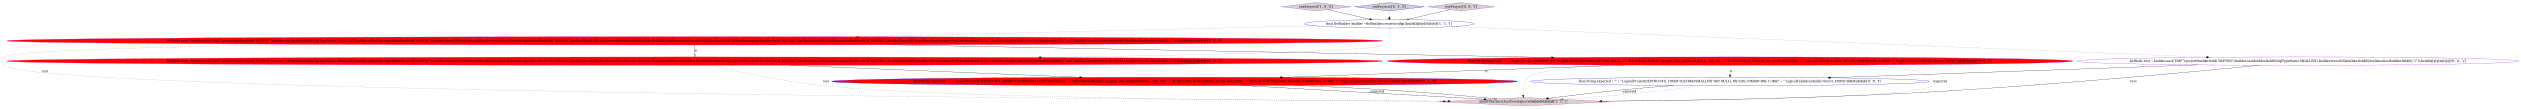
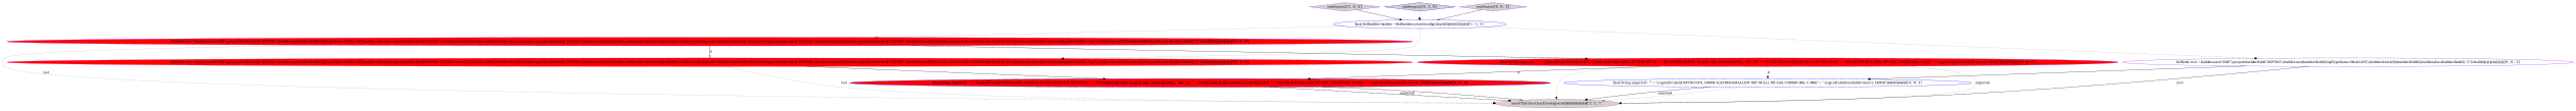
  digraph {
    fontname="Noto Serif"
    node [color=purple fillcolor=red fontname="Noto Serif" shape=ellipse style=filled]
    edge [arrowhead=diamond fontname="Noto Serif" style=solid]
    n1 [color=blue fillcolor=white label="final RelBuilder builder = RelBuilder.create(config().build())@@@3@@@['1', '1', '1']"]
    n2 [color=deeppink label="RelNode root = builder.scan(\"EMP\").project(builder.field(\"DEPTNO\"),builder.cast(builder.field(6),SqlTypeName.SMALLINT),builder.or(builder.equals(builder.field(\"DEPTNO\"),builder.literal(20)),builder.and(builder.literal(null),builder.equals(builder.field(\"DEPTNO\"),builder.literal(10)),builder.and(builder.isNull(builder.field(6)),builder.not(builder.isNotNull(builder.field(5))))),builder.equals(builder.field(\"DEPTNO\"),builder.literal(20)),builder.equals(builder.field(\"DEPTNO\"),builder.literal(30))),builder.alias(builder.isNull(builder.field(2)),\"n2\"),builder.alias(builder.isNotNull(builder.field(3)),\"nn2\"),builder.literal(20),builder.field(6),builder.alias(builder.field(6),\"C\")).build()@@@4@@@['0', '1', '0']"]
    n3 [fillcolor=white label="RelNode root = builder.scan(\"EMP\").project(builder.field(\"DEPTNO\"),builder.cast(builder.field(6),SqlTypeName.SMALLINT),builder.literal(20),builder.field(6),builder.alias(builder.field(6),\"C\")).build()@@@4@@@['0', '0', '1']"]
    n4 [label="RelNode root = builder.scan(\"EMP\").project(builder.field(\"DEPTNO\"),builder.cast(builder.field(6),SqlTypeName.SMALLINT),builder.or(builder.equals(builder.field(\"DEPTNO\"),builder.literal(20)),builder.and(builder.literal(null),builder.equals(builder.field(\"DEPTNO\"),builder.literal(10)),builder.and(builder.isNull(builder.field(6)),builder.not(builder.isNotNull(builder.field(7))))),builder.equals(builder.field(\"DEPTNO\"),builder.literal(20)),builder.equals(builder.field(\"DEPTNO\"),builder.literal(30))),builder.alias(builder.isNull(builder.field(2)),\"n2\"),builder.alias(builder.isNotNull(builder.field(3)),\"nn2\"),builder.literal(20),builder.field(6),builder.alias(builder.field(6),\"C\")).build()@@@4@@@['1', '0', '0']"]
-   n5 [color=deeppink fillcolor=lightgray label="assertThat(root,hasTree(expected))@@@6@@@['1', '1', '1']" shape=diamond]
+   n5 [color=deeppink fillcolor=lightgray label="assertThat(root,hasTree(expected))@@@6@@@['1', '1', '1']"]
    n6 [color=blue label="final String expected = \"\" + \"LogicalProject(DEPTNO=($7(, COMM=(CAST($6):SMALLINT NOT NULL(, \" + \"$f2=(OR(SEARCH($7, Sarg(20, 30(), AND(null:NULL, =($7, 10), \" + \"IS NULL($6), IS NULL($5)))(, n2=(IS NULL($2)(, \" + \"nn2=(IS NOT NULL($3)(, $f5=(20(, COMM0=($6(, C=($6()\" + \" LogicalTableScan(table=((scott, EMP(()\"@@@5@@@['0', '1', '0']"]
    n7 [color=blue fillcolor=white label="final String expected = \"\" + \"LogicalProject(DEPTNO=($7(, COMM=(CAST($6):SMALLINT NOT NULL(, $f2=(20(, COMM0=($6(, C=($6()\" + \" LogicalTableScan(table=((scott, EMP(()\"@@@5@@@['0', '0', '1']"]
    n8 [label="final String expected = \"\" + \"LogicalProject(DEPTNO=($7(, COMM=(CAST($6):SMALLINT NOT NULL(, \" + \"$f2=(OR(SEARCH($7, Sarg(20, 30(), AND(null:NULL, =($7, 10), \" + \"IS NULL($6), IS NULL($7)))(, n2=(IS NULL($2)(, \" + \"nn2=(IS NOT NULL($3)(, $f5=(20(, COMM0=($6(, C=($6()\" + \" LogicalTableScan(table=((scott, EMP(()\"@@@5@@@['1', '0', '0']"]
    n9 [fillcolor=lightgray label="testProject2['1', '0', '0']" shape=diamond]
    n10 [color=blue fillcolor=lightgray label="testProject2['0', '1', '0']" shape=diamond]
    n11 [fillcolor=lightgray label="testProject['0', '0', '1']" shape=diamond]
    n1 -> n2 [style=dotted]
    n1 -> n3 [style=dotted]
    n1 -> n4 [arrowhead=onormal style=dotted]
    n2 -> n5 [arrowhead=normal label=root style=dotted]
    n2 -> n6 [arrowhead=normal]
    n3 -> n5 [arrowhead=normal label=root]
    n3 -> n7
    n4 -> n2 [arrowhead=onormal label=0]
    n4 -> n5 [label=root style=dotted]
    n4 -> n8 [arrowhead=normal]
    n6 -> n5 [label=expected]
    n6 -> n5 [arrowhead=onormal]
    n7 -> n5 [label=expected]
    n7 -> n5 [arrowhead=onormal style=dotted]
    n8 -> n5 [arrowhead=onormal label=expected style=dotted]
    n8 -> n5 [arrowhead=normal style=dotted]
    n8 -> n6 [label=0]
    n8 -> n7 [arrowhead=normal label=0 style=dotted]
    n9 -> n1 [arrowhead=normal]
    n10 -> n1 [style=dotted]
    n11 -> n1 [arrowhead=onormal]
  }
